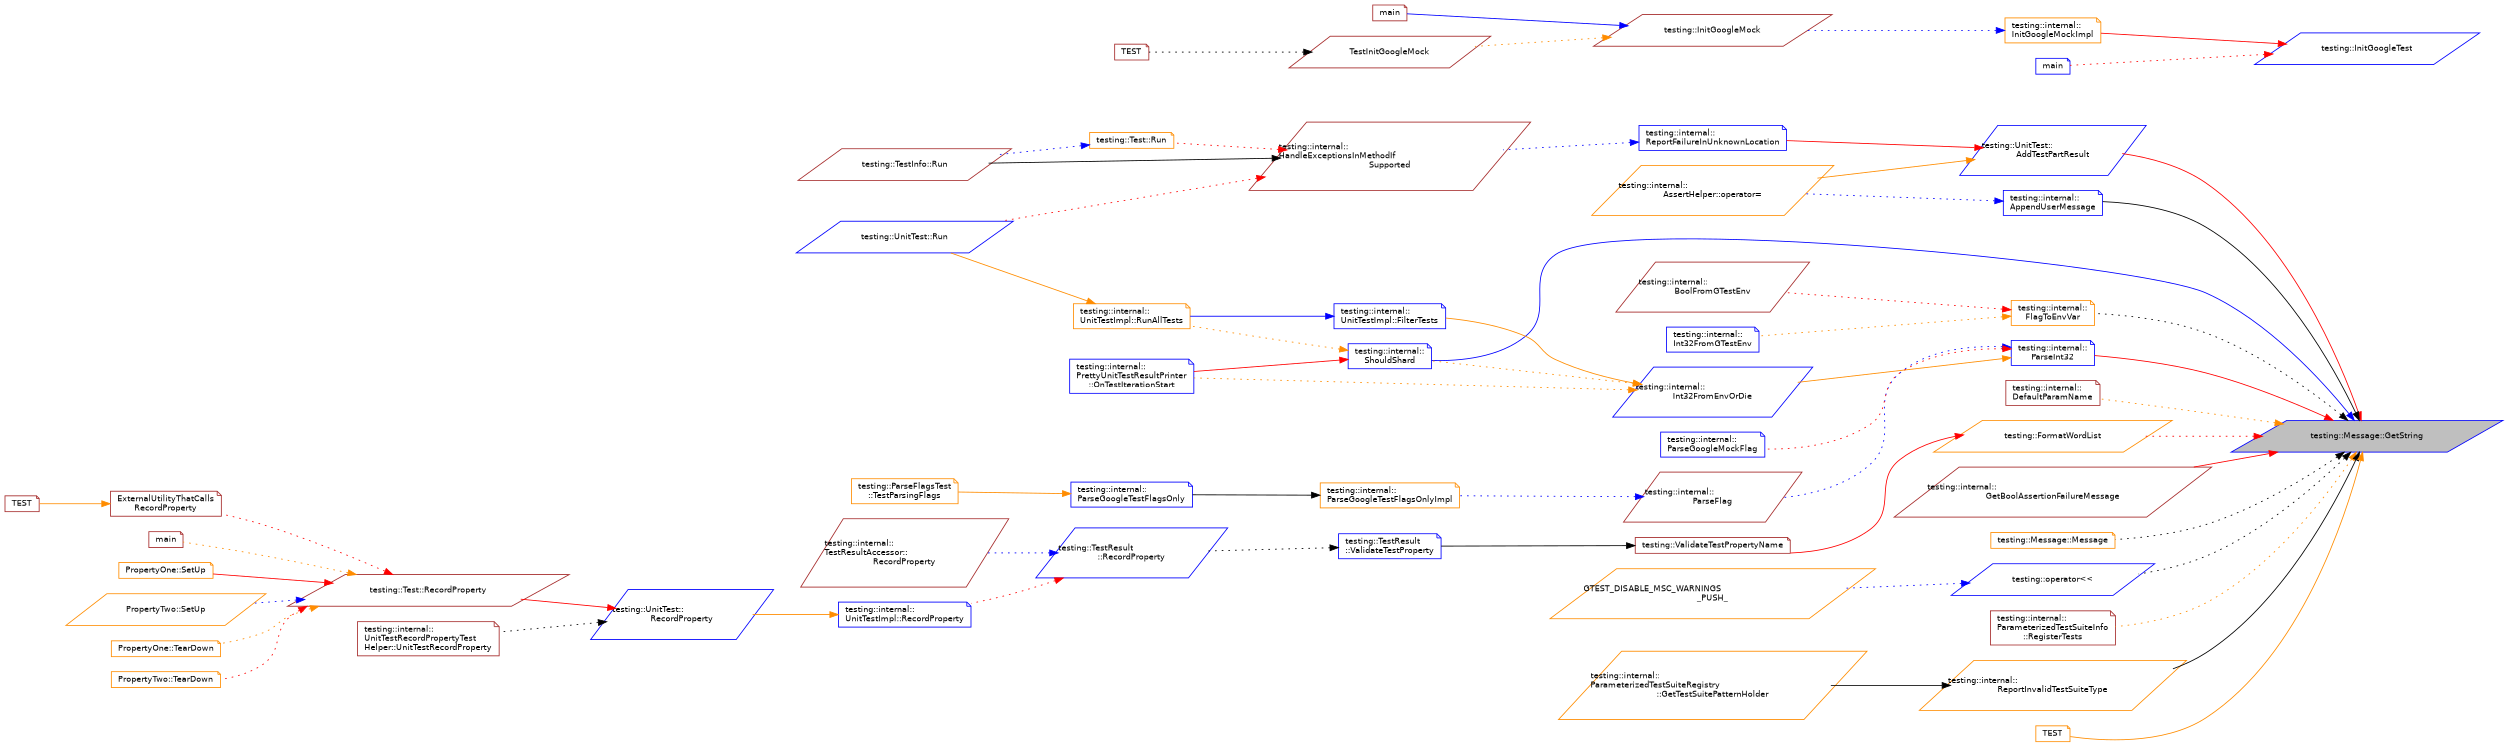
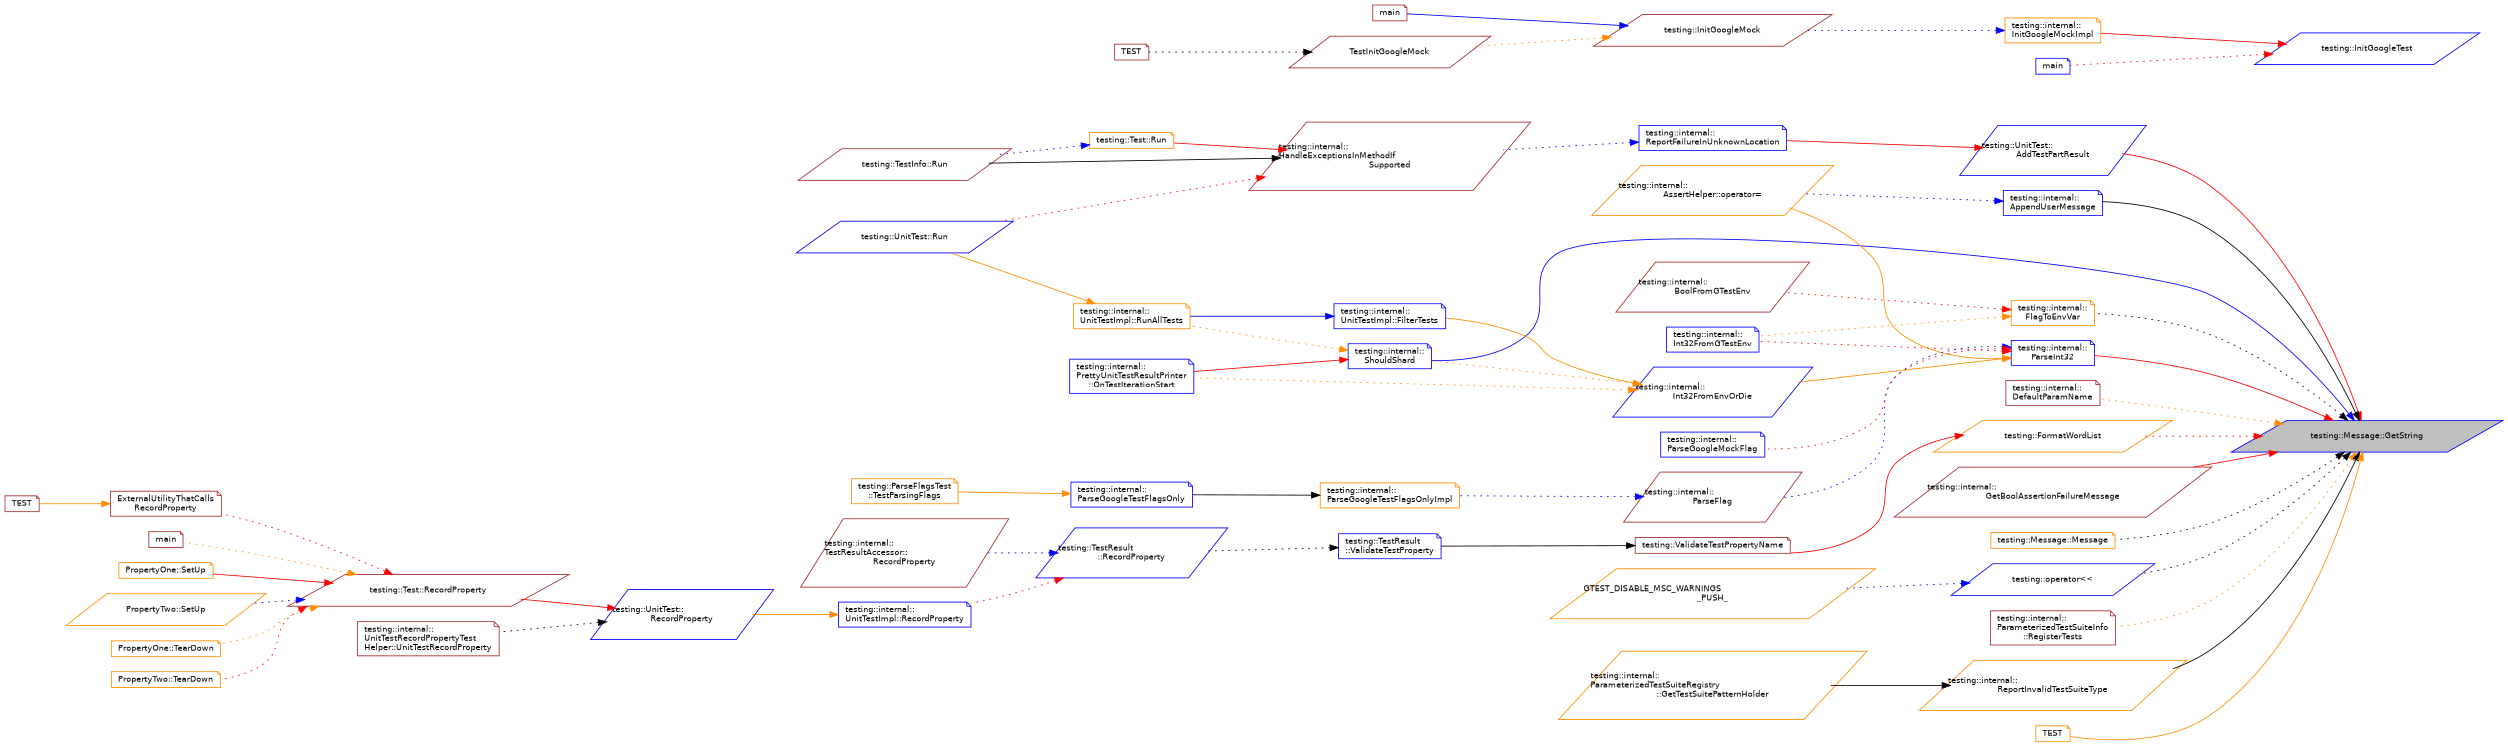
  digraph {
    rankdir=RL
    node [color=blue fontname=Helvetica fontsize=10 shape=note]
    edge [color=red dir=back fontname=Helvetica fontsize=10 labelfontname=Helvetica labelfontsize=10 style=dotted]
    n1 [fillcolor=grey75 fontcolor=black height=0.2 label="testing::Message::GetString" shape=parallelogram style=filled width=0.4]
    n2 [height=0.2 label="testing::UnitTest::\lAddTestPartResult" shape=parallelogram width=0.4]
    n3 [height=0.2 label="testing::internal::\lAppendUserMessage" width=0.4]
    n4 [color=brown height=0.2 label="testing::internal::\lDefaultParamName" width=0.4]
    n5 [color=darkorange height=0.2 label="testing::internal::\lFlagToEnvVar" width=0.4]
    n6 [color=darkorange height=0.2 label="testing::FormatWordList" shape=parallelogram width=0.4]
    n7 [color=brown height=0.2 label="testing::internal::\lGetBoolAssertionFailureMessage" shape=parallelogram width=0.4]
    n8 [color=darkorange height=0.2 label="testing::Message::Message" width=0.4]
    n9 [height=0.2 label="testing::operator\<\<" shape=parallelogram width=0.4]
    n10 [height=0.2 label="testing::internal::\lParseInt32" width=0.4]
    n11 [height=0.2 label="testing::internal::\lShouldShard" width=0.4]
    n12 [color=brown height=0.2 label="testing::internal::\lParameterizedTestSuiteInfo\l::RegisterTests" width=0.4]
    n13 [color=darkorange height=0.2 label="testing::internal::\lReportInvalidTestSuiteType" shape=parallelogram width=0.4]
    n14 [color=darkorange height=0.2 label=TEST width=0.4]
    n15 [color=darkorange height=0.2 label="testing::internal::\lAssertHelper::operator=" shape=parallelogram width=0.4]
    n16 [height=0.2 label="testing::internal::\lReportFailureInUnknownLocation" width=0.4]
    n17 [color=brown height=0.2 label="testing::internal::\lBoolFromGTestEnv" shape=parallelogram width=0.4]
    n18 [height=0.2 label="testing::internal::\lInt32FromGTestEnv" width=0.4]
    n19 [color=brown height=0.2 label="testing::ValidateTestPropertyName" width=0.4]
    n20 [color=darkorange height=0.2 label="GTEST_DISABLE_MSC_WARNINGS\l_PUSH_" shape=parallelogram width=0.4]
    n21 [height=0.2 label="testing::internal::\lInt32FromEnvOrDie" shape=parallelogram width=0.4]
    n22 [color=brown height=0.2 label="testing::internal::\lParseFlag" shape=parallelogram width=0.4]
    n23 [height=0.2 label="testing::internal::\lParseGoogleMockFlag" width=0.4]
    n24 [height=0.2 label="testing::internal::\lPrettyUnitTestResultPrinter\l::OnTestIterationStart" width=0.4]
    n25 [color=darkorange height=0.2 label="testing::internal::\lUnitTestImpl::RunAllTests" width=0.4]
    n26 [color=darkorange height=0.2 label="testing::internal::\lParameterizedTestSuiteRegistry\l::GetTestSuitePatternHolder" shape=parallelogram width=0.4]
    n27 [color=brown height=0.2 label="testing::internal::\lHandleExceptionsInMethodIf\lSupported" shape=parallelogram width=0.4]
    n28 [color=darkorange height=0.2 label="testing::Test::Run" width=0.4]
    n29 [color=brown height=0.2 label="testing::TestInfo::Run" shape=parallelogram width=0.4]
    n30 [height=0.2 label="testing::UnitTest::Run" shape=parallelogram width=0.4]
    n31 [height=0.2 label="testing::TestResult\l::ValidateTestProperty" width=0.4]
    n32 [height=0.2 label="testing::TestResult\l::RecordProperty" shape=parallelogram width=0.4]
    n33 [height=0.2 label="testing::internal::\lUnitTestImpl::RecordProperty" width=0.4]
    n34 [color=brown height=0.2 label="testing::internal::\lTestResultAccessor::\lRecordProperty" shape=parallelogram width=0.4]
    n35 [height=0.2 label="testing::UnitTest::\lRecordProperty" shape=parallelogram width=0.4]
    n36 [color=brown height=0.2 label="testing::Test::RecordProperty" shape=parallelogram width=0.4]
    n37 [color=brown height=0.2 label="testing::internal::\lUnitTestRecordPropertyTest\lHelper::UnitTestRecordProperty" width=0.4]
    n38 [color=brown height=0.2 label="ExternalUtilityThatCalls\lRecordProperty" width=0.4]
    n39 [color=brown height=0.2 label=main width=0.4]
    n40 [color=darkorange height=0.2 label="PropertyOne::SetUp" width=0.4]
    n41 [color=darkorange height=0.2 label="PropertyTwo::SetUp" shape=parallelogram width=0.4]
    n42 [color=darkorange height=0.2 label="PropertyOne::TearDown" width=0.4]
    n43 [color=darkorange height=0.2 label="PropertyTwo::TearDown" width=0.4]
    n44 [color=brown height=0.2 label=TEST width=0.4]
    n45 [height=0.2 label="testing::internal::\lUnitTestImpl::FilterTests" width=0.4]
    n46 [color=darkorange height=0.2 label="testing::internal::\lParseGoogleTestFlagsOnlyImpl" width=0.4]
    n47 [height=0.2 label="testing::internal::\lParseGoogleTestFlagsOnly" width=0.4]
    n48 [color=darkorange height=0.2 label="testing::ParseFlagsTest\l::TestParsingFlags" width=0.4]
    n49 [height=0.2 label="testing::InitGoogleTest" shape=parallelogram width=0.4]
    n50 [color=darkorange height=0.2 label="testing::internal::\lInitGoogleMockImpl" width=0.4]
    n51 [height=0.2 label=main width=0.4]
    n52 [color=brown height=0.2 label="testing::InitGoogleMock" shape=parallelogram width=0.4]
    n53 [color=brown height=0.2 label=main width=0.4]
    n54 [color=brown height=0.2 label=TestInitGoogleMock shape=parallelogram width=0.4]
    n55 [color=brown height=0.2 label=TEST width=0.4]
    n1 -> n2 [style=solid]
    n1 -> n3 [color=black style=solid]
    n1 -> n4 [color=darkorange]
    n1 -> n5 [color=black]
    n1 -> n6
    n1 -> n7 [style=solid]
    n1 -> n8 [color=black]
    n1 -> n9 [color=black]
    n1 -> n10 [style=solid]
    n1 -> n11 [color=blue style=solid]
    n1 -> n12 [color=darkorange]
    n1 -> n13 [color=black style=solid]
    n1 -> n14 [color=darkorange style=solid]
-   n2 -> n15 [color=darkorange style=solid]
+   n10 -> n15 [color=darkorange style=solid]
    n2 -> n16 [style=solid]
    n3 -> n15 [color=blue]
    n5 -> n17
    n5 -> n18 [color=darkorange]
    n6 -> n19 [style=solid]
    n9 -> n20 [color=blue]
+   n10 -> n18
    n10 -> n21 [color=darkorange style=solid]
    n10 -> n22 [color=blue]
    n10 -> n23
    n11 -> n24 [style=solid]
    n11 -> n25 [color=darkorange]
    n13 -> n26 [color=black style=solid]
    n16 -> n27 [color=blue]
    n19 -> n31 [color=black style=solid]
    n21 -> n11 [color=darkorange]
    n21 -> n24 [color=darkorange]
    n21 -> n45 [color=darkorange style=solid]
    n22 -> n46 [color=blue]
    n25 -> n30 [color=darkorange style=solid]
-   n27 -> n28
+   n27 -> n28 [style=solid]
    n27 -> n29 [color=black style=solid]
    n27 -> n30
    n28 -> n29 [color=blue]
    n31 -> n32 [color=black]
    n32 -> n33
    n32 -> n34 [color=blue]
    n33 -> n35 [color=darkorange style=solid]
    n35 -> n36 [style=solid]
    n35 -> n37 [color=black]
    n36 -> n38
    n36 -> n39 [color=darkorange]
    n36 -> n40 [style=solid]
    n36 -> n41 [color=blue]
    n36 -> n42 [color=darkorange]
    n36 -> n43
    n38 -> n44 [color=darkorange style=solid]
    n45 -> n25 [color=blue style=solid]
    n46 -> n47 [color=black style=solid]
    n47 -> n48 [color=darkorange style=solid]
    n49 -> n50 [style=solid]
    n49 -> n51
    n50 -> n52 [color=blue]
    n52 -> n53 [color=blue style=solid]
    n52 -> n54 [color=darkorange]
    n54 -> n55 [color=black]
  }
